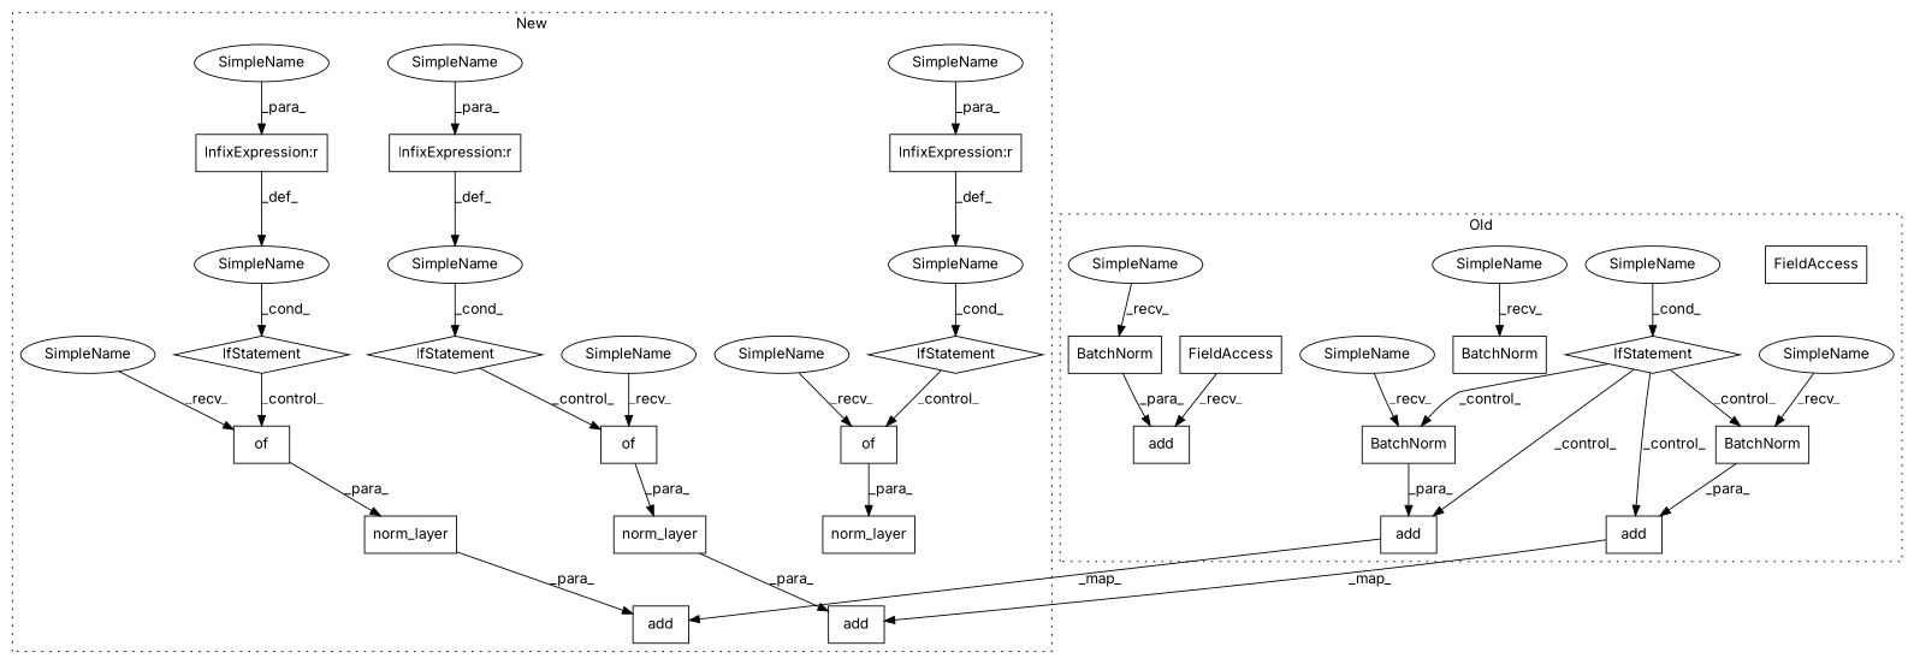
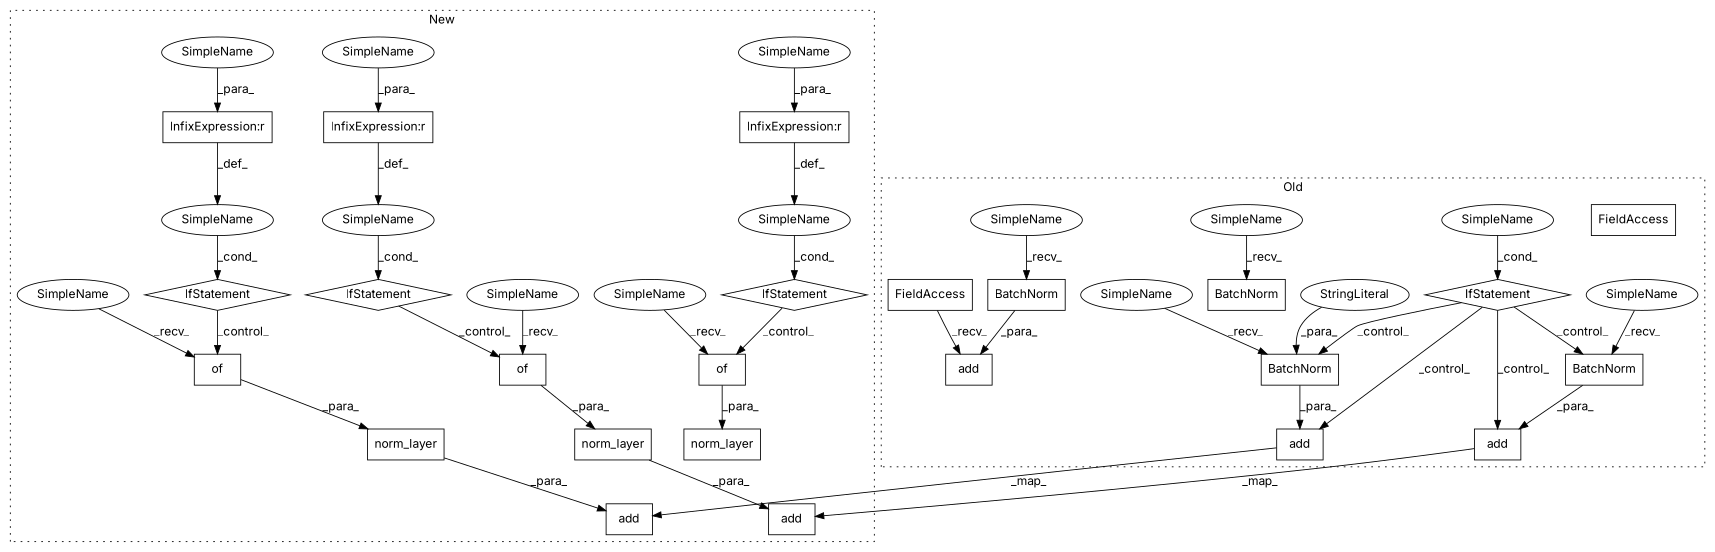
  digraph {
    fontname=Inter
    node [a=32 l=4 shape=box fontname=Inter]
    edge [fontname=Inter]
    n1 [l="4,1" label=add s="2758,2776"]
    n2 [a=22 l=9 label=FieldAccess s=2748]
    n3 [l="4,1" label=add s="3372,3397"]
    n4 [l="10,1" label=BatchNorm s="3379,3396"]
    n5 [l="4,1" label=add s="3321,3339"]
    n6 [l=11 label=BatchNorm s=3328]
    n7 [l=11 label=BatchNorm s=3579]
    n8 [a=42 label=SimpleName shape=ellipse l=""]
    n9 [l=11 label=BatchNorm s=2765]
    n10 [a=25 l="4,2" label=IfStatement s="3286,3301" shape=diamond]
+   n11 [a=45 l=7 label=StringLiteral s=3389 shape=ellipse]
    n12 [a=22 l=9 label=FieldAccess s=2748]
    n13 [a=42 l=2 label=SimpleName s=3576 shape=ellipse]
    n14 [a=42 l=2 label=SimpleName s=2762 shape=ellipse]
    n15 [a=42 l=2 label=SimpleName s=3376 shape=ellipse]
    n16 [a=42 l=2 label=SimpleName s=3325 shape=ellipse]
    n17 [l="11,1" label=norm_layer s="2832,2889"]
    n18 [label=of s=2871]
    n19 [a=25 l=3 label=IfStatement s=2864 shape=diamond]
    n20 [a=42 label=SimpleName shape=ellipse l=""]
    n21 [a=27 label="InfixExpression:r" s=2855]
    n22 [label=of s=3036]
    n23 [l="11,1" label=norm_layer s="2997,3054"]
    n24 [a=27 label="InfixExpression:r" s=3020]
    n25 [a=25 l=3 label=IfStatement s=3029 shape=diamond]
    n26 [a=42 label=SimpleName shape=ellipse l=""]
    n27 [l="4,1" label=add s="2993,3055"]
    n28 [l="4,1" label=add s="2828,2890"]
    n29 [a=27 label="InfixExpression:r" s=3462]
    n30 [label=of s=3478]
    n31 [l="11,1" label=norm_layer s="3439,3496"]
    n32 [a=42 label=SimpleName shape=ellipse l=""]
    n33 [a=25 l=3 label=IfStatement s=3471 shape=diamond]
    n34 [a=42 label=SimpleName s=3466 shape=ellipse]
    n35 [a=42 label=SimpleName s=2859 shape=ellipse]
    n36 [a=42 label=SimpleName s=3024 shape=ellipse]
    n37 [a=42 l=3 label=SimpleName s=2867 shape=ellipse]
    n38 [a=42 l=3 label=SimpleName s=3474 shape=ellipse]
    n39 [a=42 l=3 label=SimpleName s=3032 shape=ellipse]
    subgraph cluster_1 {
      label=Old
      style=dotted
      n1
      n2
      n3
      n4
      n5
      n6
      n7
      n8
      n9
      n10
+     n11
      n12
      n13
      n14
      n15
      n16
    }
    subgraph cluster_2 {
      label=New
      style=dotted
      n17
      n18
      n19
      n20
      n21
      n22
      n23
      n24
      n25
      n26
      n27
      n28
      n29
      n30
      n31
      n32
      n33
      n34
      n35
      n36
      n37
      n38
      n39
    }
    n3 -> n27 [label=_map_]
    n4 -> n3 [label=_para_]
    n5 -> n28 [label=_map_]
    n6 -> n5 [label=_para_]
    n8 -> n10 [label=_cond_]
    n9 -> n1 [label=_para_]
    n10 -> n3 [label=_control_]
    n10 -> n4 [label=_control_]
    n10 -> n5 [label=_control_]
    n10 -> n6 [label=_control_]
+   n11 -> n4 [label=_para_]
    n12 -> n1 [label=_recv_]
    n13 -> n7 [label=_recv_]
    n14 -> n9 [label=_recv_]
    n15 -> n4 [label=_recv_]
    n16 -> n6 [label=_recv_]
    n17 -> n28 [label=_para_]
    n18 -> n17 [label=_para_]
    n19 -> n18 [label=_control_]
    n20 -> n19 [label=_cond_]
    n21 -> n20 [label=_def_]
    n22 -> n23 [label=_para_]
    n23 -> n27 [label=_para_]
    n24 -> n26 [label=_def_]
    n25 -> n22 [label=_control_]
    n26 -> n25 [label=_cond_]
    n29 -> n32 [label=_def_]
    n30 -> n31 [label=_para_]
    n32 -> n33 [label=_cond_]
    n33 -> n30 [label=_control_]
    n34 -> n29 [label=_para_]
    n35 -> n21 [label=_para_]
    n36 -> n24 [label=_para_]
    n37 -> n18 [label=_recv_]
    n38 -> n30 [label=_recv_]
    n39 -> n22 [label=_recv_]
  }
